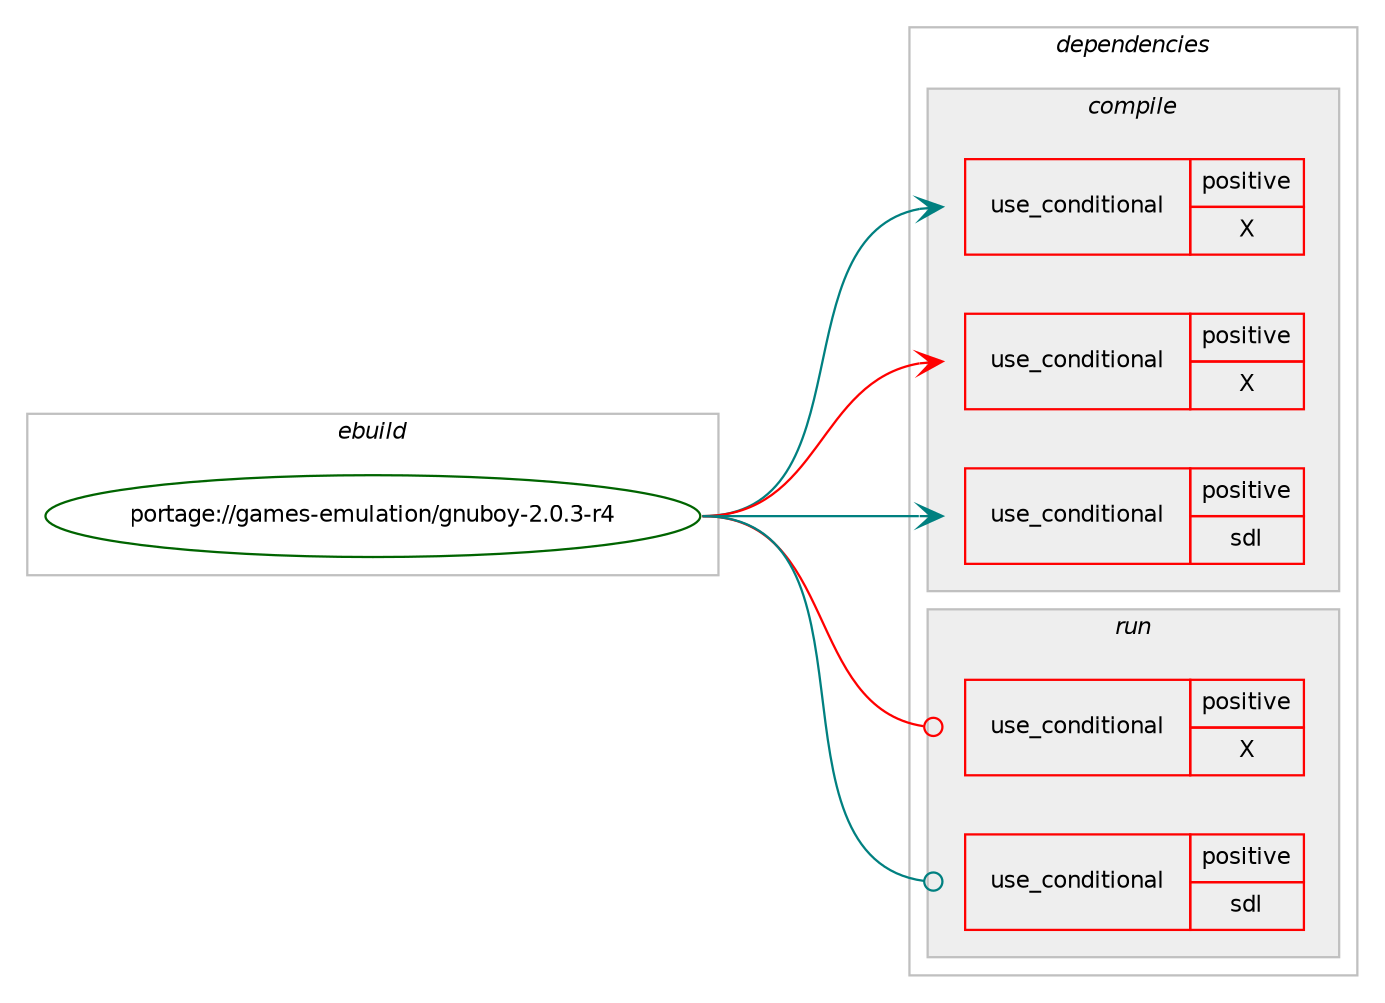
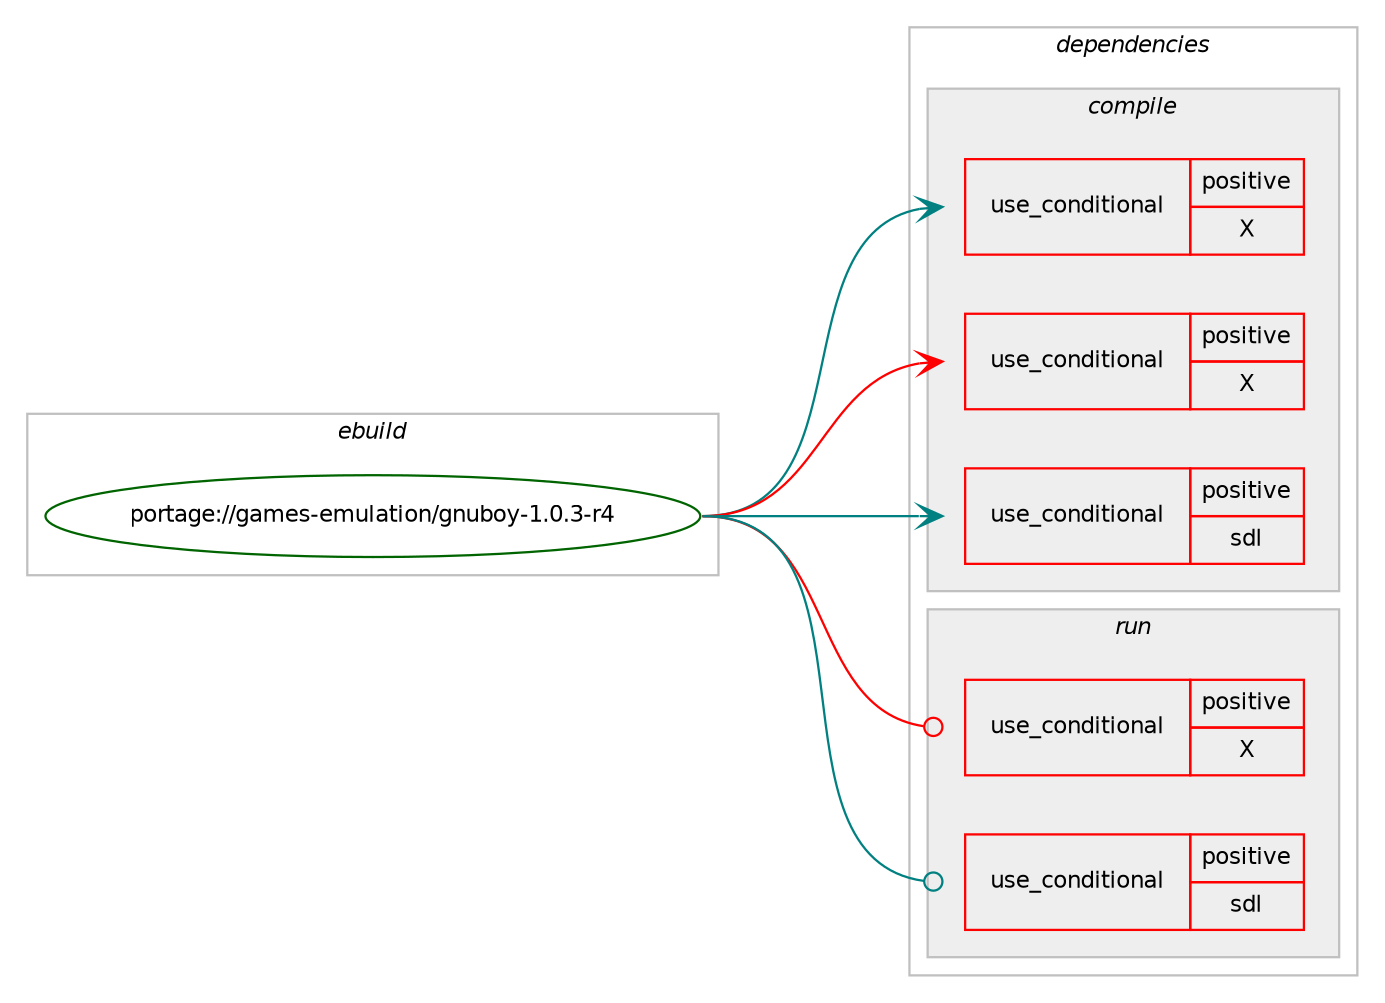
  digraph {
    compound=true
    concentrate=true
    fontname=Helvetica
    fontsize=10
    newrank=true
    rankdir=LR
    ranksep=1.5
    node [color=red fontname=Helvetica fontsize=10 shape=none]
    edge [arrowhead=vee headport=w style=solid tailport=e weight=20 color=teal]
-   n1 [color=darkgreen label="portage://games-emulation/gnuboy-2.0.3-r4" width=4 style=filled fillcolor=white shape=""]
+   n1 [color=darkgreen label="portage://games-emulation/gnuboy-1.0.3-r4" width=4 style=filled fillcolor=white shape=""]
    n2 [label=<<TABLE BORDER="0" CELLBORDER="1" CELLSPACING="0" CELLPADDING="4"><TR><TD ROWSPAN="3" CELLPADDING="10">use_conditional</TD></TR><TR><TD>positive</TD></TR><TR><TD>X</TD></TR></TABLE>>]
    n3 [label=<<TABLE BORDER="0" CELLBORDER="1" CELLSPACING="0" CELLPADDING="4"><TR><TD ROWSPAN="3" CELLPADDING="10">use_conditional</TD></TR><TR><TD>positive</TD></TR><TR><TD>X</TD></TR></TABLE>>]
    n4 [label=<<TABLE BORDER="0" CELLBORDER="1" CELLSPACING="0" CELLPADDING="4"><TR><TD ROWSPAN="3" CELLPADDING="10">use_conditional</TD></TR><TR><TD>positive</TD></TR><TR><TD>sdl</TD></TR></TABLE>>]
    n5 [label=<<TABLE BORDER="0" CELLBORDER="1" CELLSPACING="0" CELLPADDING="4"><TR><TD ROWSPAN="3" CELLPADDING="10">use_conditional</TD></TR><TR><TD>positive</TD></TR><TR><TD>X</TD></TR></TABLE>>]
    n6 [label=<<TABLE BORDER="0" CELLBORDER="1" CELLSPACING="0" CELLPADDING="4"><TR><TD ROWSPAN="3" CELLPADDING="10">use_conditional</TD></TR><TR><TD>positive</TD></TR><TR><TD>sdl</TD></TR></TABLE>>]
    subgraph cluster_1 {
      color=gray
      label=<<i>ebuild</i>>
      rank=same
      n1
    }
    subgraph cluster_2 {
      color=gray
      label=<<i>dependencies</i>>
      subgraph cluster_3 {
        color=gray
        fillcolor="#eeeeee"
        label=<<i>compile</i>>
        style=filled
        subgraph sub_4 {
          color=gray
          fillcolor="#eeeeee"
          label=<<i>compile</i>>
          style=filled
          n2
        }
        subgraph sub_5 {
          color=gray
          fillcolor="#eeeeee"
          label=<<i>compile</i>>
          style=filled
          n3
        }
        subgraph sub_6 {
          color=gray
          fillcolor="#eeeeee"
          label=<<i>compile</i>>
          style=filled
          n4
        }
      }
      subgraph cluster_7 {
        color=gray
        fillcolor="#eeeeee"
        label=<<i>compile and run</i>>
        style=filled
      }
      subgraph cluster_8 {
        color=gray
        fillcolor="#eeeeee"
        label=<<i>run</i>>
        style=filled
        subgraph sub_9 {
          color=gray
          fillcolor="#eeeeee"
          label=<<i>run</i>>
          style=filled
          n5
        }
        subgraph sub_10 {
          color=gray
          fillcolor="#eeeeee"
          label=<<i>run</i>>
          style=filled
          n6
        }
      }
    }
    subgraph cluster_11 {
      color=gray
      label=<<i>candidates</i>>
      rank=same
    }
    n1 -> n2
    n1 -> n3 [color=red]
    n1 -> n4
    n1 -> n5 [arrowhead=odot color=red]
    n1 -> n6 [arrowhead=odot]
  }
